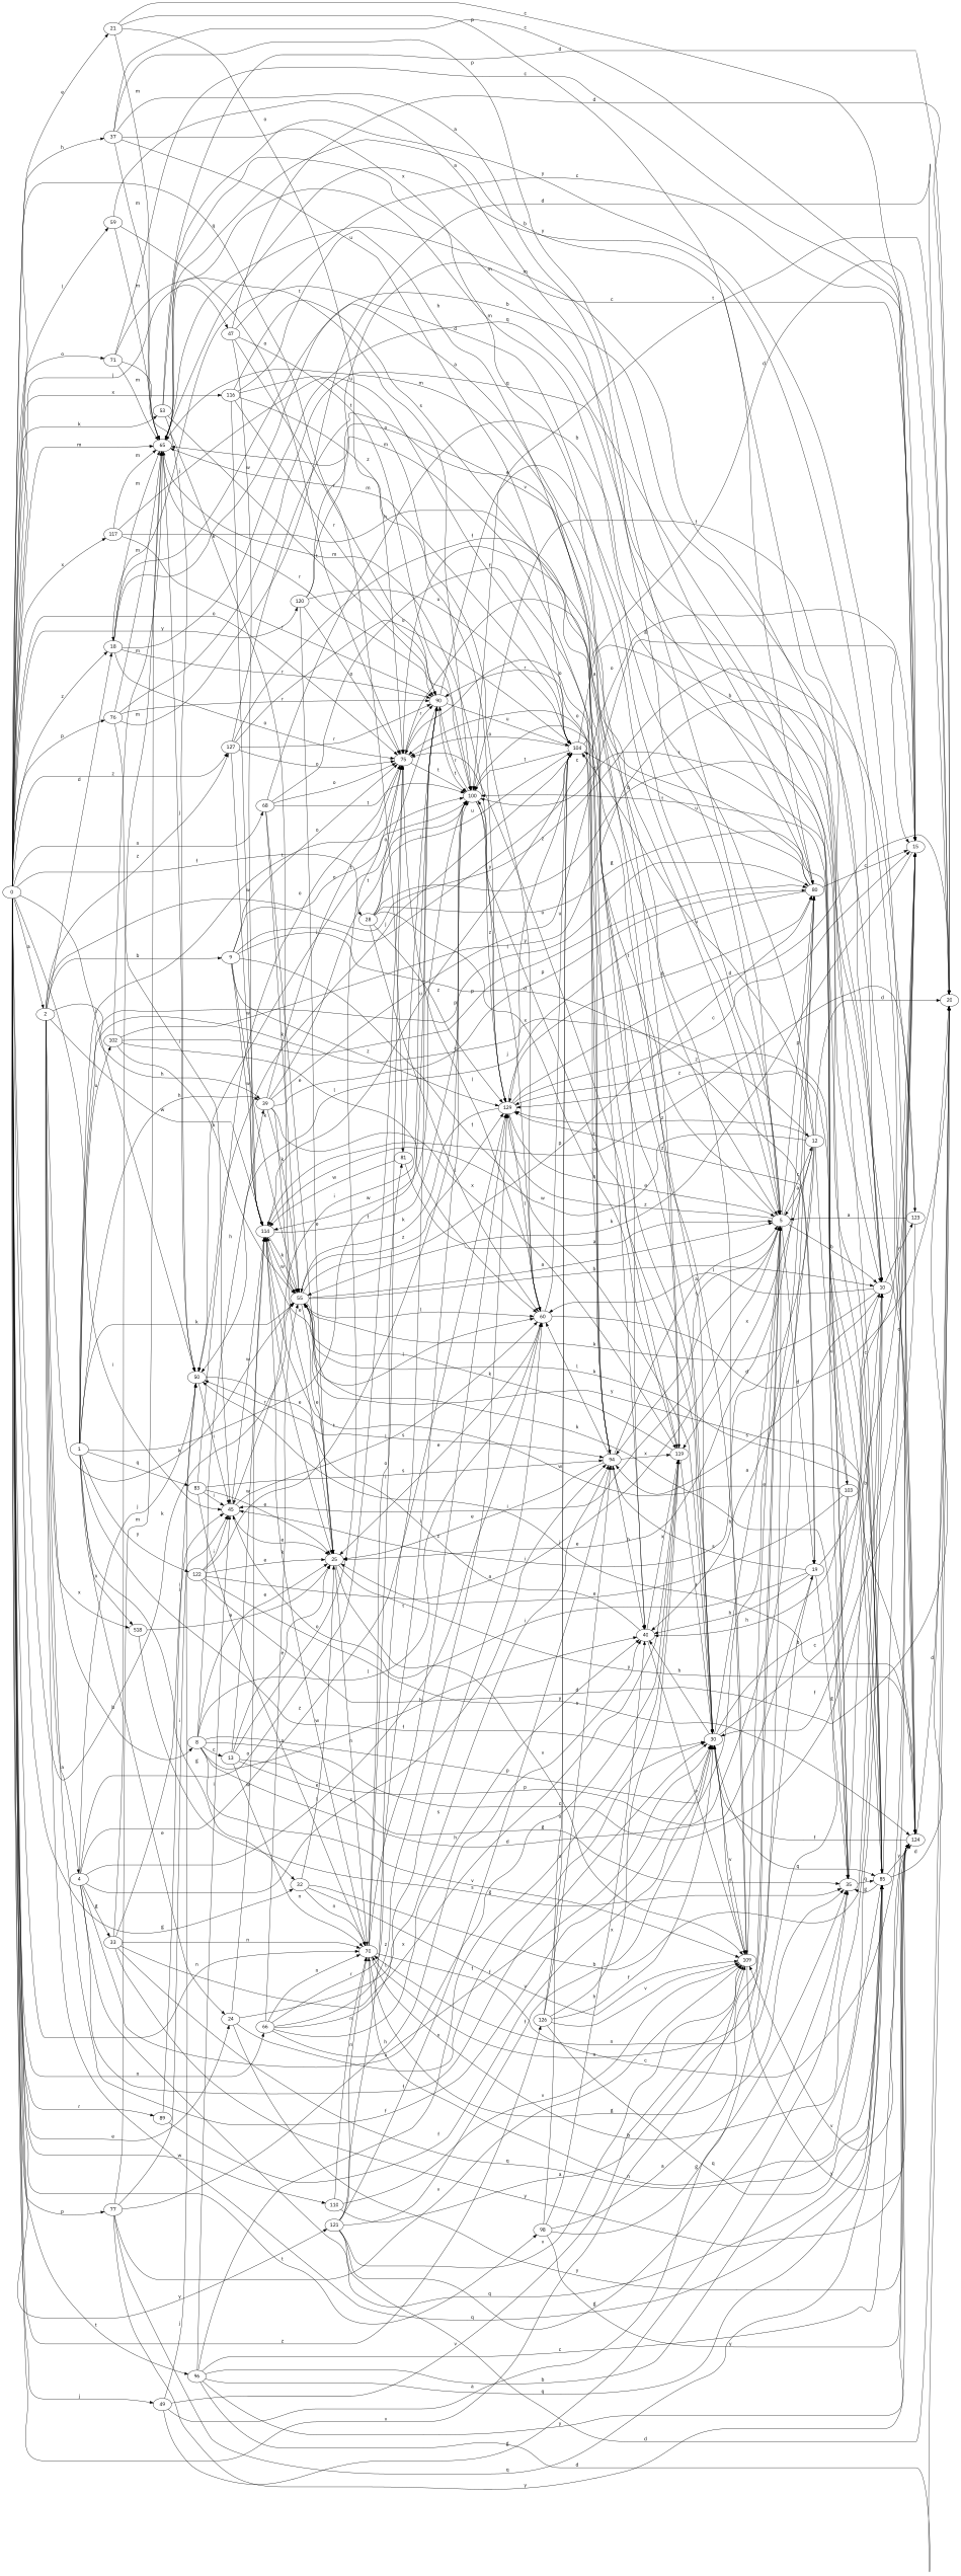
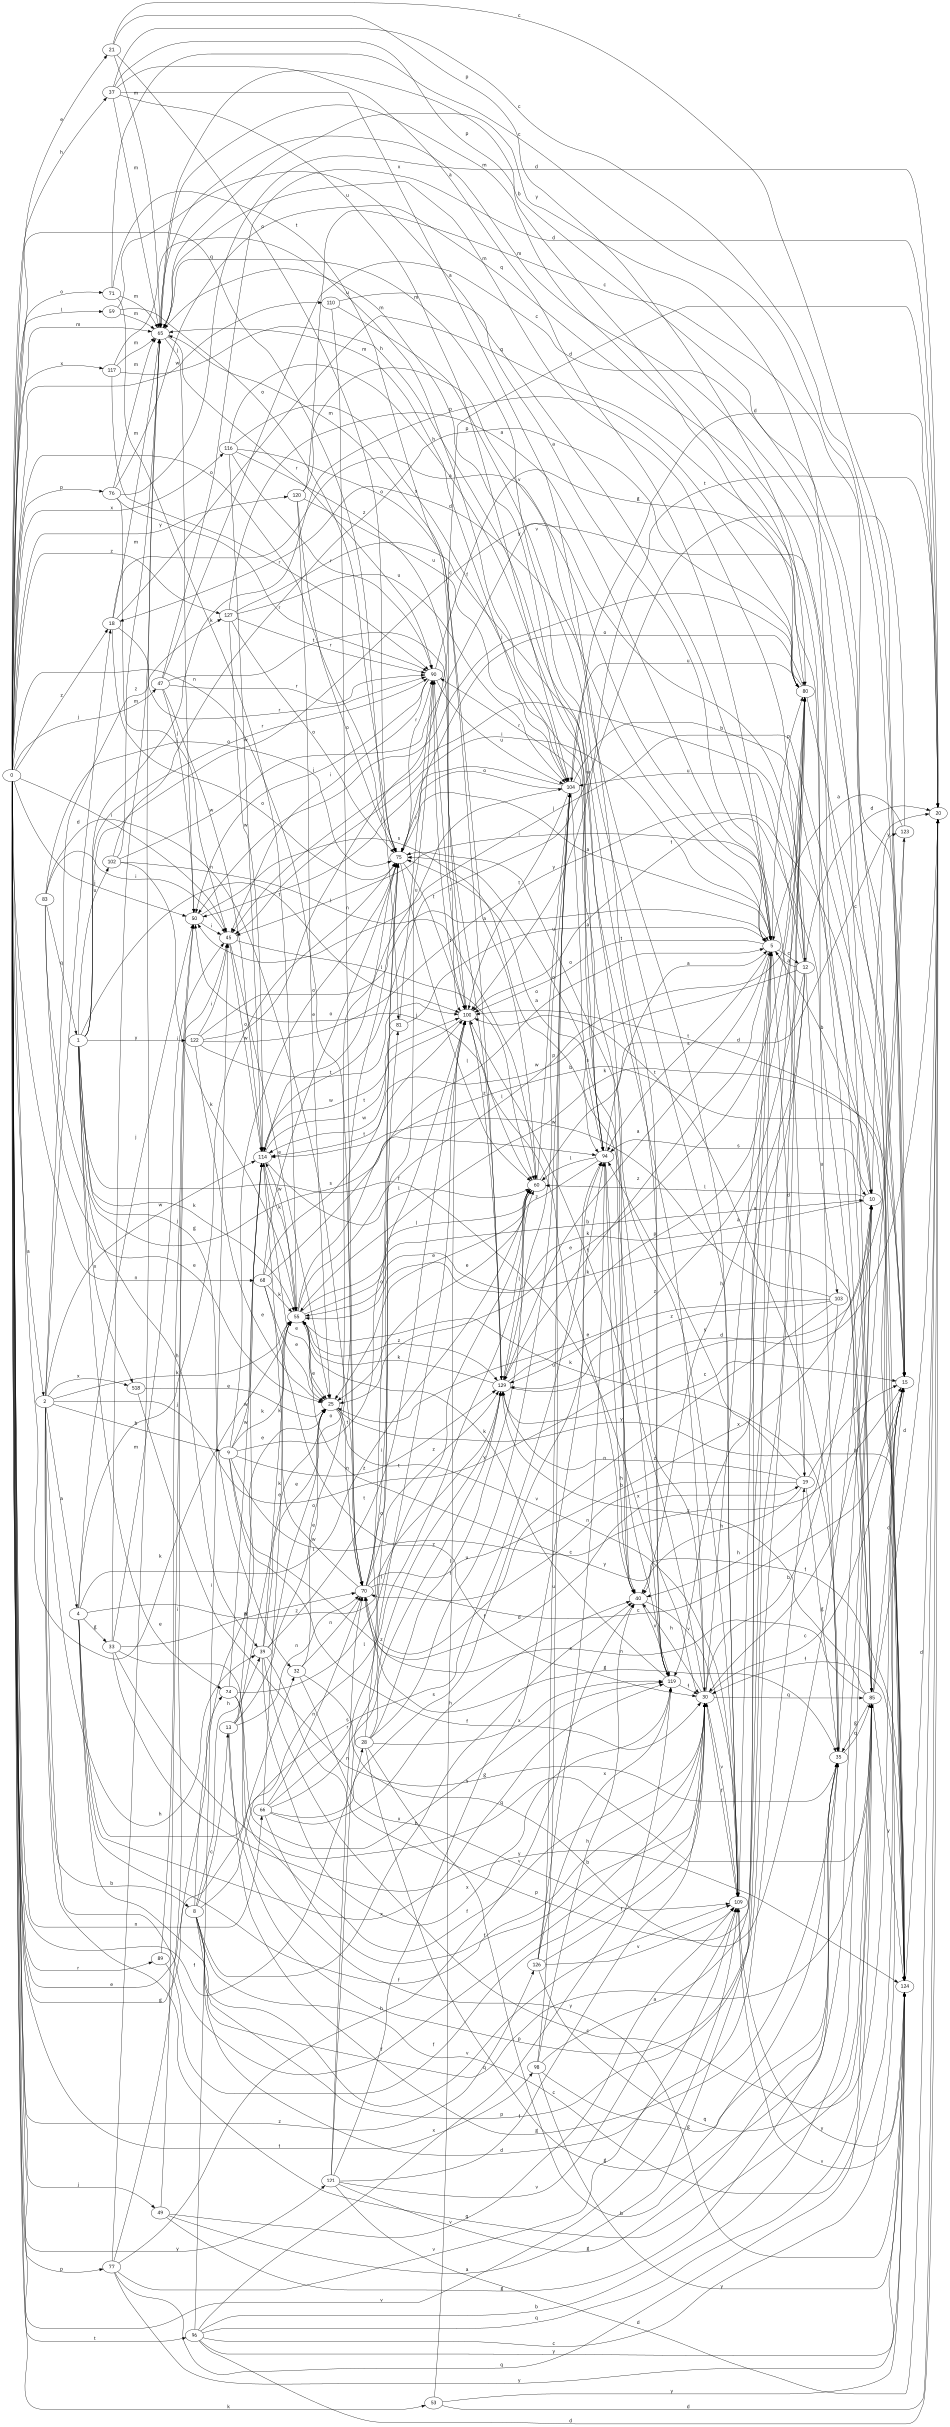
  strict digraph {
    fontname="IBM Plex Sans"
    rankdir=LR
    node [fontname="IBM Plex Sans"]
    edge [fontname="IBM Plex Sans"]
    0
    2
    18
    21
    24
    28
    32
    37
    45
    47
    49
    50
    53
    55
    59
    65
    66
    68
    70
    71
    75
    76
    77
    81
    89
    96
    98
    109
    110
    116
    117
    120
    121
    126
    127
    30
    39
    n38 [label=518]
    4
    8
    9
    85
    114
    123
    90
    5
    10
    80
    15
    60
    124
    119
    129
    104
    35
    25
    100
    20
    94
    40
    1
    12
    83
    102
    122
    103
    33
    19
    13
    0 -> 2 [label=a]
    0 -> 18 [label=z]
    0 -> 21 [label=e]
    0 -> 24 [label=e]
    0 -> 28 [label=f]
    0 -> 32 [label=g]
    0 -> 37 [label=h]
    0 -> 45 [label=i]
    0 -> 47 [label=j]
    0 -> 49 [label=j]
    0 -> 50 [label=j]
    0 -> 53 [label=k]
    0 -> 55 [label=k]
    0 -> 59 [label=l]
    0 -> 65 [label=m]
    0 -> 66 [label=n]
    0 -> 68 [label=n]
    0 -> 70 [label=n]
    0 -> 71 [label=o]
    0 -> 75 [label=o]
    0 -> 76 [label=p]
    0 -> 77 [label=p]
    0 -> 81 [label=q]
    0 -> 89 [label=r]
    0 -> 96 [label=t]
    0 -> 98 [label=t]
    0 -> 109 [label=v]
    0 -> 110 [label=w]
    0 -> 116 [label=x]
    0 -> 117 [label=x]
    0 -> 120 [label=y]
    0 -> 121 [label=y]
    0 -> 126 [label=z]
    0 -> 127 [label=z]
    2 -> 18 [label=d]
    2 -> 55 [label=k]
    2 -> 127 [label=z]
    2 -> 30 [label=f]
    2 -> 39 [label=h]
    2 -> n38 [label=x]
    2 -> 4 [label=a]
    2 -> 8 [label=b]
    2 -> 9 [label=b]
    2 -> 85 [label=q]
    2 -> 114 [label=w]
    2 -> 123 [label=y]
    18 -> 65 [label=m]
    18 -> 75 [label=o]
    18 -> 85 [label=q]
    18 -> 90 [label=r]
    18 -> 5 [label=a]
-   18 -> 10 [label=b]
    21 -> 65 [label=m]
    21 -> 75 [label=o]
    21 -> 80 [label=p]
    21 -> 15 [label=c]
    24 -> 30 [label=f]
    24 -> 114 [label=w]
    24 -> 60 [label=l]
    24 -> 124 [label=y]
    28 -> 75 [label=o]
    28 -> 10 [label=b]
    28 -> 60 [label=l]
    28 -> 119 [label=x]
    28 -> 129 [label=z]
    28 -> 104 [label=u]
    28 -> 35 [label=g]
    32 -> 70 [label=n]
    32 -> 109 [label=v]
    32 -> 10 [label=b]
    32 -> 25 [label=e]
    37 -> 65 [label=m]
    37 -> 5 [label=a]
    37 -> 80 [label=p]
    37 -> 15 [label=c]
    37 -> 119 [label=x]
    37 -> 104 [label=u]
    45 -> 114 [label=w]
    45 -> 60 [label=l]
    45 -> 25 [label=e]
    47 -> 114 [label=w]
    47 -> 90 [label=r]
    47 -> 15 [label=c]
    47 -> 100 [label=t]
    47 -> 20 [label=d]
    49 -> 50 [label=j]
    49 -> 109 [label=v]
    49 -> 5 [label=a]
    49 -> 35 [label=g]
    50 -> 45 [label=i]
    50 -> 94 [label=s]
-   53 -> 50 [label=j]
+   47 -> 50 [label=j]
    53 -> 124 [label=y]
    53 -> 100 [label=t]
    53 -> 20 [label=d]
    55 -> 114 [label=w]
    55 -> 5 [label=a]
    55 -> 10 [label=b]
    55 -> 80 [label=p]
    55 -> 60 [label=l]
    55 -> 124 [label=y]
    55 -> 129 [label=z]
    55 -> 25 [label=e]
    59 -> 65 [label=m]
    59 -> 75 [label=o]
    59 -> 5 [label=a]
    65 -> 50 [label=j]
    65 -> 90 [label=r]
    65 -> 10 [label=b]
    65 -> 124 [label=y]
    66 -> 55 [label=k]
    66 -> 70 [label=n]
    66 -> 30 [label=f]
    66 -> 90 [label=r]
    66 -> 129 [label=z]
    66 -> 94 [label=s]
    66 -> 40 [label=h]
    68 -> 55 [label=k]
    68 -> 75 [label=o]
    68 -> 30 [label=f]
    68 -> 10 [label=b]
    68 -> 25 [label=e]
    68 -> 100 [label=t]
    70 -> 75 [label=o]
    70 -> 81 [label=i]
    70 -> 114 [label=w]
    70 -> 10 [label=b]
    70 -> 15 [label=c]
    70 -> 129 [label=z]
    70 -> 35 [label=g]
    71 -> 55 [label=k]
    71 -> 65 [label=m]
    71 -> 15 [label=c]
    71 -> 100 [label=t]
    75 -> 90 [label=r]
    75 -> 5 [label=a]
    75 -> 60 [label=l]
    75 -> 100 [label=t]
    76 -> 45 [label=i]
    76 -> 65 [label=m]
    76 -> 85 [label=q]
    76 -> 90 [label=r]
    76 -> 20 [label=d]
    77 -> 45 [label=i]
    77 -> 65 [label=m]
    77 -> 109 [label=v]
    77 -> 85 [label=q]
    77 -> 124 [label=y]
    77 -> 40 [label=h]
    81 -> 114 [label=w]
    81 -> 90 [label=r]
    81 -> 5 [label=a]
    89 -> 50 [label=j]
    89 -> 30 [label=f]
    96 -> 45 [label=i]
    96 -> 85 [label=q]
    96 -> 10 [label=b]
    96 -> 15 [label=c]
    96 -> 124 [label=y]
    96 -> 119 [label=x]
    96 -> 20 [label=d]
    98 -> 5 [label=a]
    98 -> 124 [label=y]
    98 -> 104 [label=u]
    98 -> 35 [label=g]
    98 -> 40 [label=h]
    109 -> 75 [label=o]
    109 -> 30 [label=f]
    109 -> 5 [label=a]
    109 -> 124 [label=y]
    110 -> 70 [label=n]
    110 -> 109 [label=v]
    110 -> 5 [label=a]
    116 -> 114 [label=w]
    116 -> 90 [label=r]
    116 -> 60 [label=o]
    116 -> 129 [label=z]
    116 -> 94 [label=s]
    116 -> 40 [label=h]
    117 -> 65 [label=m]
    117 -> 90 [label=r]
    117 -> 104 [label=u]
    117 -> 40 [label=h]
    120 -> 75 [label=o]
    120 -> 109 [label=v]
    120 -> 15 [label=c]
    120 -> 104 [label=u]
    120 -> 25 [label=e]
    121 -> 70 [label=n]
    121 -> 109 [label=v]
    121 -> 30 [label=f]
    121 -> 35 [label=g]
    121 -> 100 [label=t]
    121 -> 20 [label=d]
    121 -> 94 [label=s]
    126 -> 109 [label=v]
    126 -> 30 [label=f]
    126 -> 85 [label=q]
    126 -> 119 [label=x]
    126 -> 104 [label=u]
    126 -> 94 [label=s]
    127 -> 75 [label=o]
    127 -> 30 [label=f]
    127 -> 114 [label=w]
    127 -> 90 [label=r]
    127 -> 5 [label=a]
    127 -> 104 [label=u]
    30 -> 75 [label=o]
    30 -> 109 [label=v]
    30 -> 85 [label=q]
    30 -> 5 [label=a]
    30 -> 10 [label=b]
    30 -> 15 [label=c]
    30 -> 100 [label=t]
    30 -> 40 [label=h]
    39 -> 55 [label=k]
    39 -> 75 [label=o]
    39 -> 80 [label=p]
    39 -> 15 [label=c]
    39 -> 119 [label=x]
    39 -> 25 [label=e]
    39 -> 100 [label=t]
    n38 -> 35 [label=g]
    n38 -> 25 [label=e]
    4 -> 50 [label=j]
    4 -> 75 [label=o]
    4 -> 30 [label=f]
    4 -> 85 [label=q]
    4 -> 60 [label=l]
    4 -> 119 [label=x]
    4 -> 129 [label=z]
    4 -> 94 [label=s]
    4 -> 33 [label=g]
    8 -> 109 [label=v]
    8 -> 39 [label=h]
    8 -> 80 [label=p]
    8 -> 15 [label=c]
    8 -> 60 [label=l]
    8 -> 25 [label=e]
    8 -> 40 [label=h]
    8 -> 19 [label=d]
    8 -> 13 [label=c]
    9 -> 55 [label=k]
    9 -> 75 [label=o]
    9 -> 30 [label=f]
    9 -> 114 [label=w]
    9 -> 15 [label=c]
    9 -> 129 [label=z]
    9 -> 100 [label=t]
    9 -> 19 [label=d]
    85 -> 55 [label=k]
    85 -> 65 [label=m]
    85 -> 70 [label=n]
    85 -> 15 [label=c]
    85 -> 124 [label=y]
    85 -> 129 [label=z]
    85 -> 35 [label=g]
    85 -> 100 [label=t]
    85 -> 20 [label=d]
    114 -> 55 [label=k]
    114 -> 60 [label=l]
    114 -> 104 [label=u]
    114 -> 25 [label=e]
    114 -> 100 [label=t]
    123 -> 30 [label=f]
    123 -> 114 [label=w]
    123 -> 5 [label=a]
    90 -> 45 [label=i]
    90 -> 50 [label=j]
    90 -> 104 [label=u]
    90 -> 35 [label=g]
    90 -> 100 [label=t]
    5 -> 18 [label=d]
    5 -> 45 [label=i]
    5 -> 10 [label=b]
    5 -> 80 [label=p]
    5 -> 129 [label=z]
    5 -> 100 [label=t]
    5 -> 94 [label=s]
    5 -> 12 [label=c]
    5 -> 19 [label=d]
    10 -> 55 [label=k]
    10 -> 123 [label=y]
    10 -> 60 [label=l]
    10 -> 94 [label=s]
    80 -> 50 [label=j]
    80 -> 65 [label=m]
    80 -> 75 [label=o]
    80 -> 15 [label=c]
    80 -> 104 [label=u]
    80 -> 25 [label=e]
    15 -> 55 [label=k]
    60 -> 104 [label=u]
    60 -> 25 [label=e]
    60 -> 20 [label=d]
    124 -> 50 [label=j]
    124 -> 109 [label=v]
    124 -> 30 [label=f]
    124 -> 100 [label=t]
    124 -> 20 [label=d]
    119 -> 55 [label=k]
    119 -> 65 [label=m]
    119 -> 75 [label=o]
    119 -> 30 [label=f]
    129 -> 55 [label=k]
    129 -> 65 [label=m]
    129 -> 5 [label=a]
    129 -> 80 [label=p]
    129 -> 15 [label=c]
    129 -> 60 [label=l]
    129 -> 20 [label=d]
    104 -> 50 [label=j]
    104 -> 65 [label=m]
    104 -> 75 [label=o]
    104 -> 10 [label=b]
    104 -> 129 [label=z]
    104 -> 100 [label=t]
    104 -> 20 [label=d]
    104 -> 94 [label=s]
    35 -> 55 [label=k]
    35 -> 85 [label=q]
    35 -> 10 [label=b]
    35 -> 100 [label=t]
    25 -> 70 [label=n]
    25 -> 109 [label=v]
    25 -> 124 [label=y]
    100 -> 114 [label=w]
    100 -> 90 [label=r]
    100 -> 60 [label=l]
    100 -> 129 [label=z]
    20 -> 100 [label=t]
    94 -> 65 [label=m]
    94 -> 90 [label=r]
    94 -> 5 [label=a]
    94 -> 60 [label=l]
    94 -> 119 [label=x]
    94 -> 25 [label=e]
    94 -> 40 [label=h]
    40 -> 50 [label=j]
    40 -> 109 [label=v]
    40 -> 119 [label=x]
    1 -> 24 [label=e]
    1 -> 32 [label=g]
    1 -> 55 [label=k]
    1 -> 30 [label=f]
    1 -> 39 [label=h]
    1 -> n38 [label=x]
    1 -> 90 [label=r]
    1 -> 80 [label=p]
    1 -> 100 [label=t]
    1 -> 12 [label=c]
-   1 -> 83 [label=q]
+   83 -> 1 [label=q]
    1 -> 102 [label=u]
    1 -> 122 [label=y]
    12 -> 45 [label=i]
    12 -> 65 [label=m]
    12 -> 114 [label=w]
    12 -> 5 [label=a]
    12 -> 119 [label=x]
    12 -> 129 [label=z]
    12 -> 104 [label=u]
    12 -> 20 [label=d]
    12 -> 40 [label=h]
    12 -> 103 [label=u]
    83 -> 45 [label=i]
    83 -> 70 [label=n]
    83 -> 75 [label=o]
    83 -> 25 [label=e]
    83 -> 94 [label=s]
    102 -> 55 [label=k]
    102 -> 65 [label=m]
    102 -> 80 [label=p]
    102 -> 60 [label=l]
    102 -> 124 [label=y]
    122 -> 45 [label=i]
    122 -> 5 [label=a]
    122 -> 124 [label=y]
    122 -> 25 [label=e]
    122 -> 100 [label=t]
    122 -> 20 [label=d]
    103 -> 70 [label=n]
    103 -> 114 [label=w]
    103 -> 129 [label=z]
    103 -> 25 [label=e]
    103 -> 40 [label=h]
    33 -> 45 [label=i]
    33 -> 65 [label=m]
    33 -> 70 [label=n]
    33 -> 85 [label=q]
    33 -> 124 [label=y]
    33 -> 119 [label=x]
    19 -> 45 [label=i]
    19 -> 70 [label=n]
    19 -> 15 [label=c]
    19 -> 129 [label=z]
    19 -> 35 [label=g]
    19 -> 94 [label=s]
    19 -> 40 [label=h]
    13 -> 70 [label=n]
    13 -> 75 [label=o]
    13 -> 114 [label=w]
    13 -> 80 [label=p]
    13 -> 35 [label=g]
    13 -> 25 [label=e]
  }
